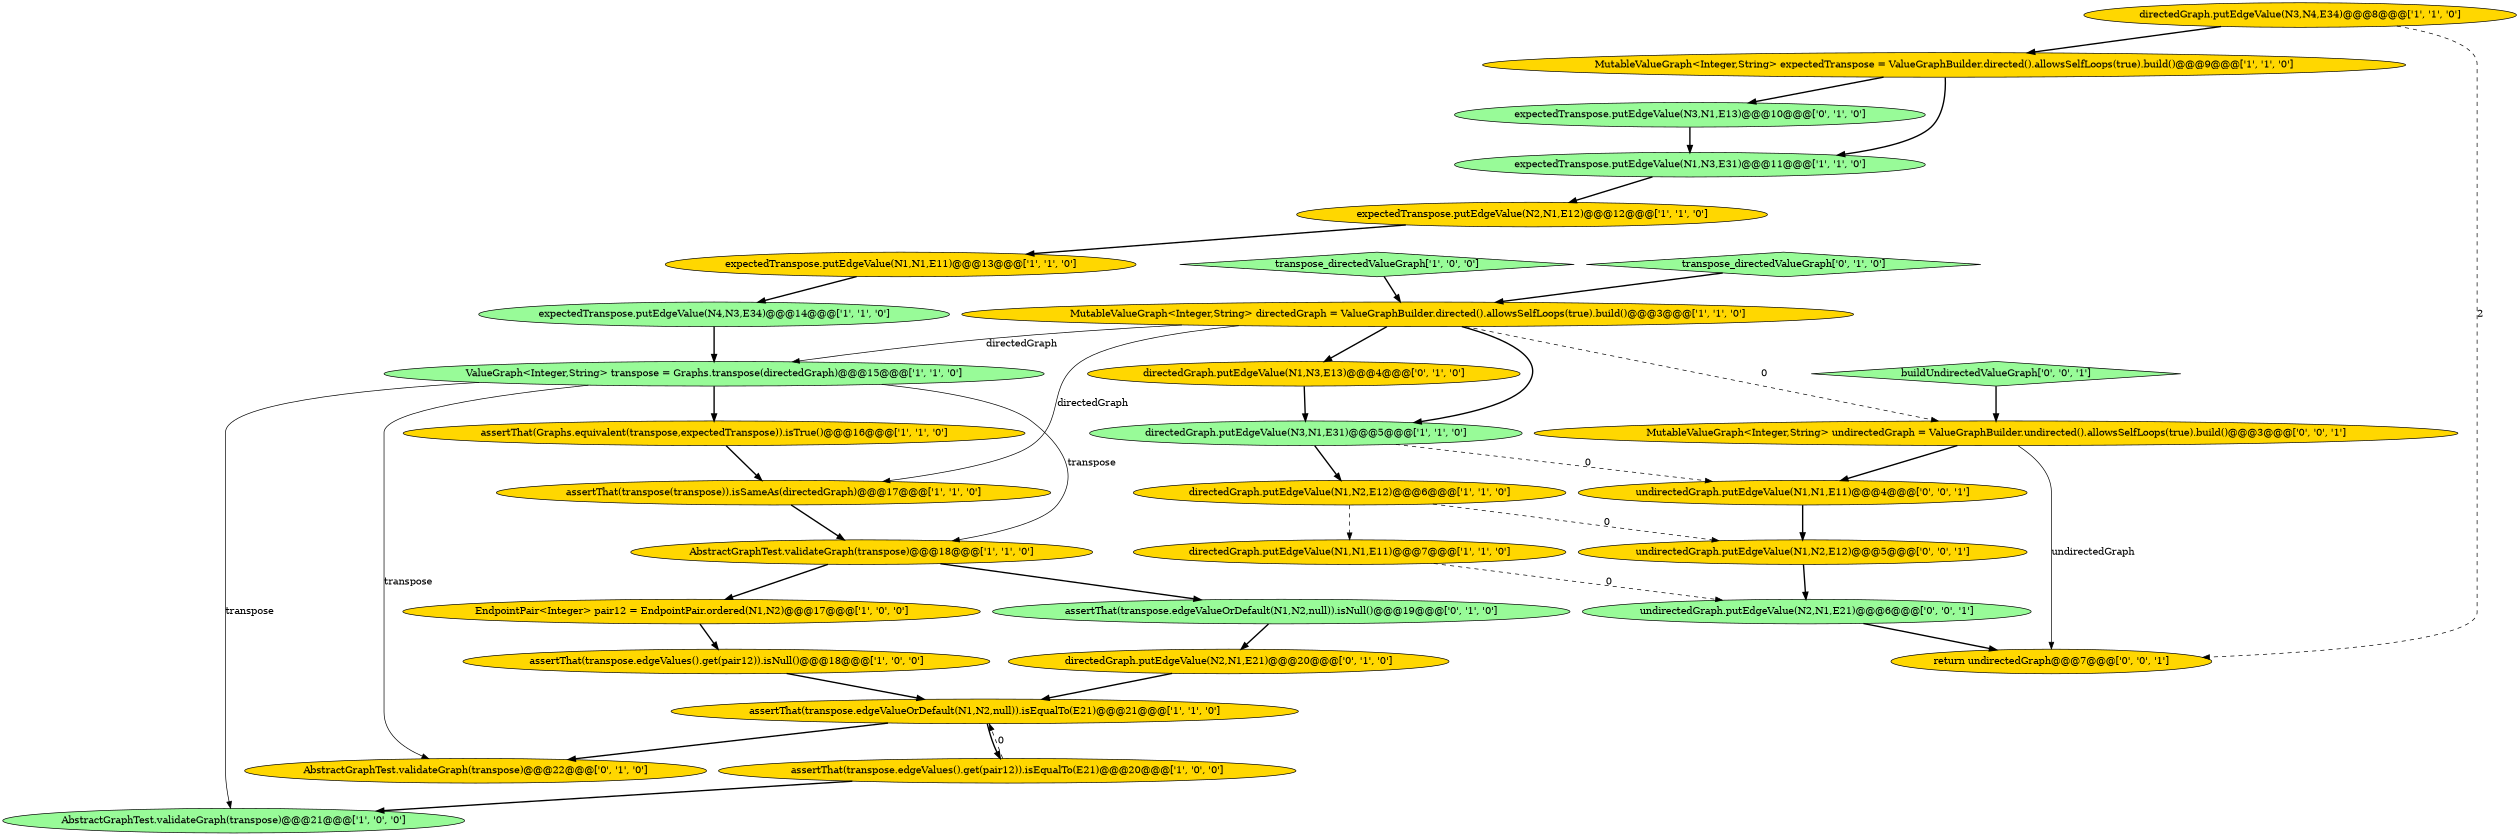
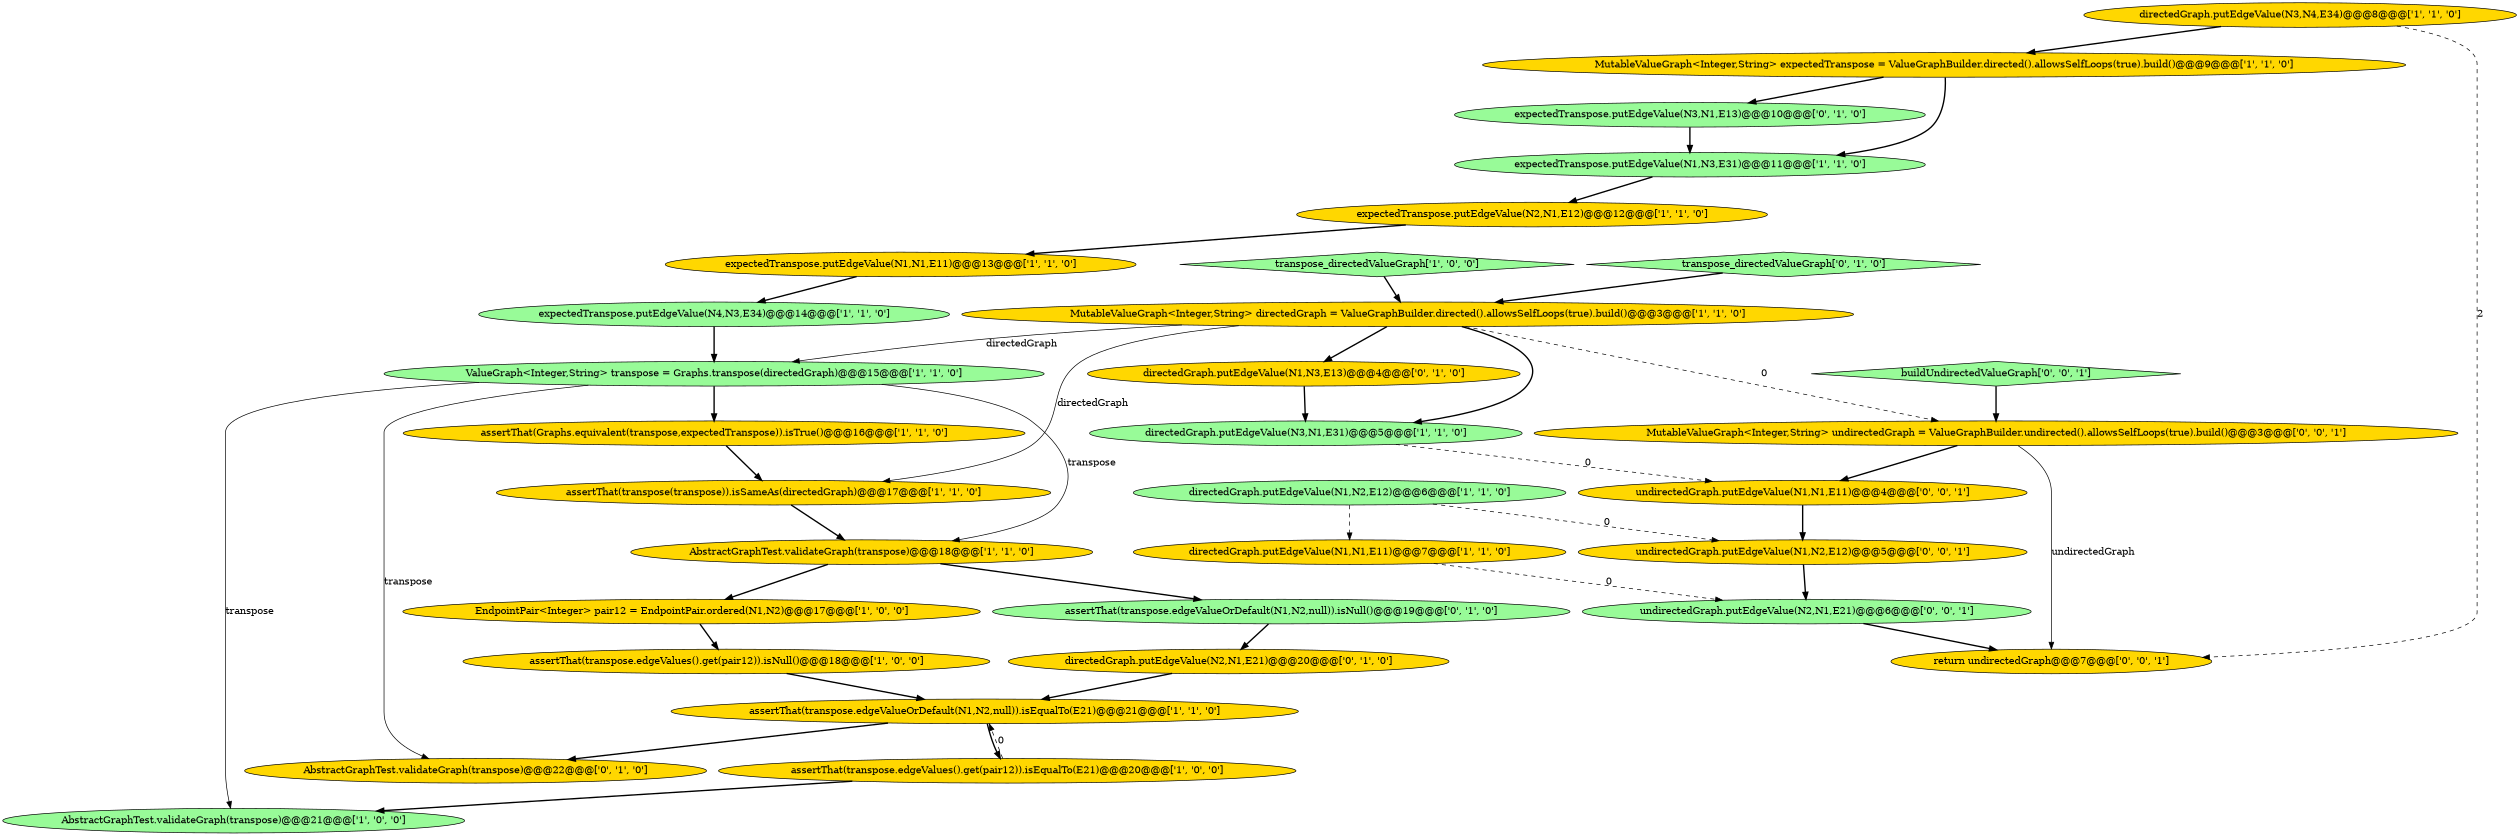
  digraph {
    node [fillcolor=gold shape=ellipse style=filled]
    edge [style=bold]
    n1 [fillcolor=palegreen label="expectedTranspose.putEdgeValue(N3,N1,E13)@@@10@@@['0', '1', '0']"]
    n2 [fillcolor=palegreen label="expectedTranspose.putEdgeValue(N1,N3,E31)@@@11@@@['1', '1', '0']"]
    n3 [label="expectedTranspose.putEdgeValue(N2,N1,E12)@@@12@@@['1', '1', '0']"]
    n4 [label="return undirectedGraph@@@7@@@['0', '0', '1']"]
    n5 [fillcolor=palegreen label="directedGraph.putEdgeValue(N3,N1,E31)@@@5@@@['1', '1', '0']"]
    n6 [label="undirectedGraph.putEdgeValue(N1,N1,E11)@@@4@@@['0', '0', '1']"]
-   n7 [label="directedGraph.putEdgeValue(N1,N2,E12)@@@6@@@['1', '1', '0']"]
+   n7 [fillcolor=palegreen label="directedGraph.putEdgeValue(N1,N2,E12)@@@6@@@['1', '1', '0']"]
    n8 [label="undirectedGraph.putEdgeValue(N1,N2,E12)@@@5@@@['0', '0', '1']"]
    n9 [label="directedGraph.putEdgeValue(N1,N1,E11)@@@7@@@['1', '1', '0']"]
    n10 [label="AbstractGraphTest.validateGraph(transpose)@@@18@@@['1', '1', '0']"]
    n11 [label="EndpointPair<Integer> pair12 = EndpointPair.ordered(N1,N2)@@@17@@@['1', '0', '0']"]
    n12 [fillcolor=palegreen label="assertThat(transpose.edgeValueOrDefault(N1,N2,null)).isNull()@@@19@@@['0', '1', '0']"]
    n13 [label="assertThat(transpose.edgeValues().get(pair12)).isNull()@@@18@@@['1', '0', '0']"]
    n14 [label="directedGraph.putEdgeValue(N2,N1,E21)@@@20@@@['0', '1', '0']"]
    n15 [label="expectedTranspose.putEdgeValue(N1,N1,E11)@@@13@@@['1', '1', '0']"]
    n16 [label="directedGraph.putEdgeValue(N3,N4,E34)@@@8@@@['1', '1', '0']"]
    n17 [label="MutableValueGraph<Integer,String> expectedTranspose = ValueGraphBuilder.directed().allowsSelfLoops(true).build()@@@9@@@['1', '1', '0']"]
    n18 [label="assertThat(transpose.edgeValueOrDefault(N1,N2,null)).isEqualTo(E21)@@@21@@@['1', '1', '0']"]
    n19 [fillcolor=palegreen label="expectedTranspose.putEdgeValue(N4,N3,E34)@@@14@@@['1', '1', '0']"]
    n20 [fillcolor=palegreen label="ValueGraph<Integer,String> transpose = Graphs.transpose(directedGraph)@@@15@@@['1', '1', '0']"]
    n21 [label="AbstractGraphTest.validateGraph(transpose)@@@22@@@['0', '1', '0']"]
    n22 [fillcolor=palegreen label="AbstractGraphTest.validateGraph(transpose)@@@21@@@['1', '0', '0']"]
    n23 [label="assertThat(Graphs.equivalent(transpose,expectedTranspose)).isTrue()@@@16@@@['1', '1', '0']"]
    n24 [label="assertThat(transpose(transpose)).isSameAs(directedGraph)@@@17@@@['1', '1', '0']"]
    n25 [fillcolor=palegreen label="transpose_directedValueGraph['1', '0', '0']" shape=diamond]
    n26 [label="MutableValueGraph<Integer,String> directedGraph = ValueGraphBuilder.directed().allowsSelfLoops(true).build()@@@3@@@['1', '1', '0']"]
    n27 [label="directedGraph.putEdgeValue(N1,N3,E13)@@@4@@@['0', '1', '0']"]
    n28 [label="MutableValueGraph<Integer,String> undirectedGraph = ValueGraphBuilder.undirected().allowsSelfLoops(true).build()@@@3@@@['0', '0', '1']"]
    n29 [fillcolor=palegreen label="undirectedGraph.putEdgeValue(N2,N1,E21)@@@6@@@['0', '0', '1']"]
    n30 [label="assertThat(transpose.edgeValues().get(pair12)).isEqualTo(E21)@@@20@@@['1', '0', '0']"]
    n31 [fillcolor=palegreen label="buildUndirectedValueGraph['0', '0', '1']" shape=diamond]
    n32 [fillcolor=palegreen label="transpose_directedValueGraph['0', '1', '0']" shape=diamond]
    n1 -> n2
    n2 -> n3
    n3 -> n15
    n5 -> n6 [label=0 style=dashed]
-   n5 -> n7
    n6 -> n8
    n7 -> n8 [label=0 style=dashed]
    n7 -> n9 [style=dashed]
    n8 -> n29
    n9 -> n29 [label=0 style=dashed]
    n10 -> n11
    n10 -> n12
    n11 -> n13
    n12 -> n14
    n13 -> n18
    n14 -> n18
    n15 -> n19
    n16 -> n4 [label=2 style=dashed]
    n16 -> n17
    n17 -> n1
    n17 -> n2
    n18 -> n21
    n18 -> n30
    n19 -> n20
    n20 -> n10 [label=transpose style=solid]
    n20 -> n21 [label=transpose style=solid]
    n20 -> n22 [label=transpose style=solid]
    n20 -> n23
    n23 -> n24
    n24 -> n10
    n25 -> n26
    n26 -> n5
    n26 -> n20 [label=directedGraph style=solid]
    n26 -> n24 [label=directedGraph style=solid]
    n26 -> n27
    n26 -> n28 [label=0 style=dashed]
    n27 -> n5
    n28 -> n4 [label=undirectedGraph style=solid]
    n28 -> n6
    n29 -> n4
    n30 -> n18 [label=0 style=dashed]
    n30 -> n22
    n31 -> n28
    n32 -> n26
  }
